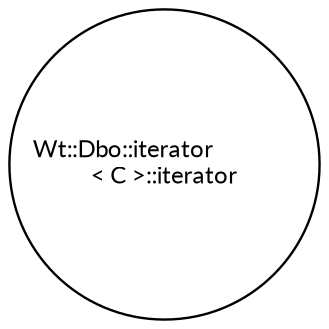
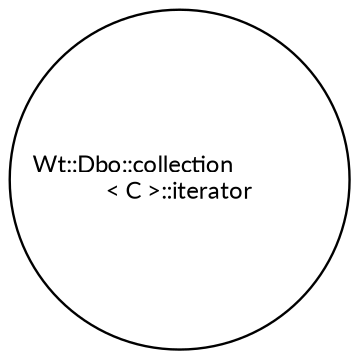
  digraph {
    rankdir=TB
    fontname=Lato
-   n1 [color=black fillcolor=white fontname=Lato fontsize=10 height=0.2 label="Wt::Dbo::iterator\l\< C \>::iterator" shape=circle style=filled width=0.4]
+   n1 [color=black fillcolor=white fontname=Lato fontsize=10 height=0.2 label="Wt::Dbo::collection\l\< C \>::iterator" shape=circle style=filled width=0.4]
  }
